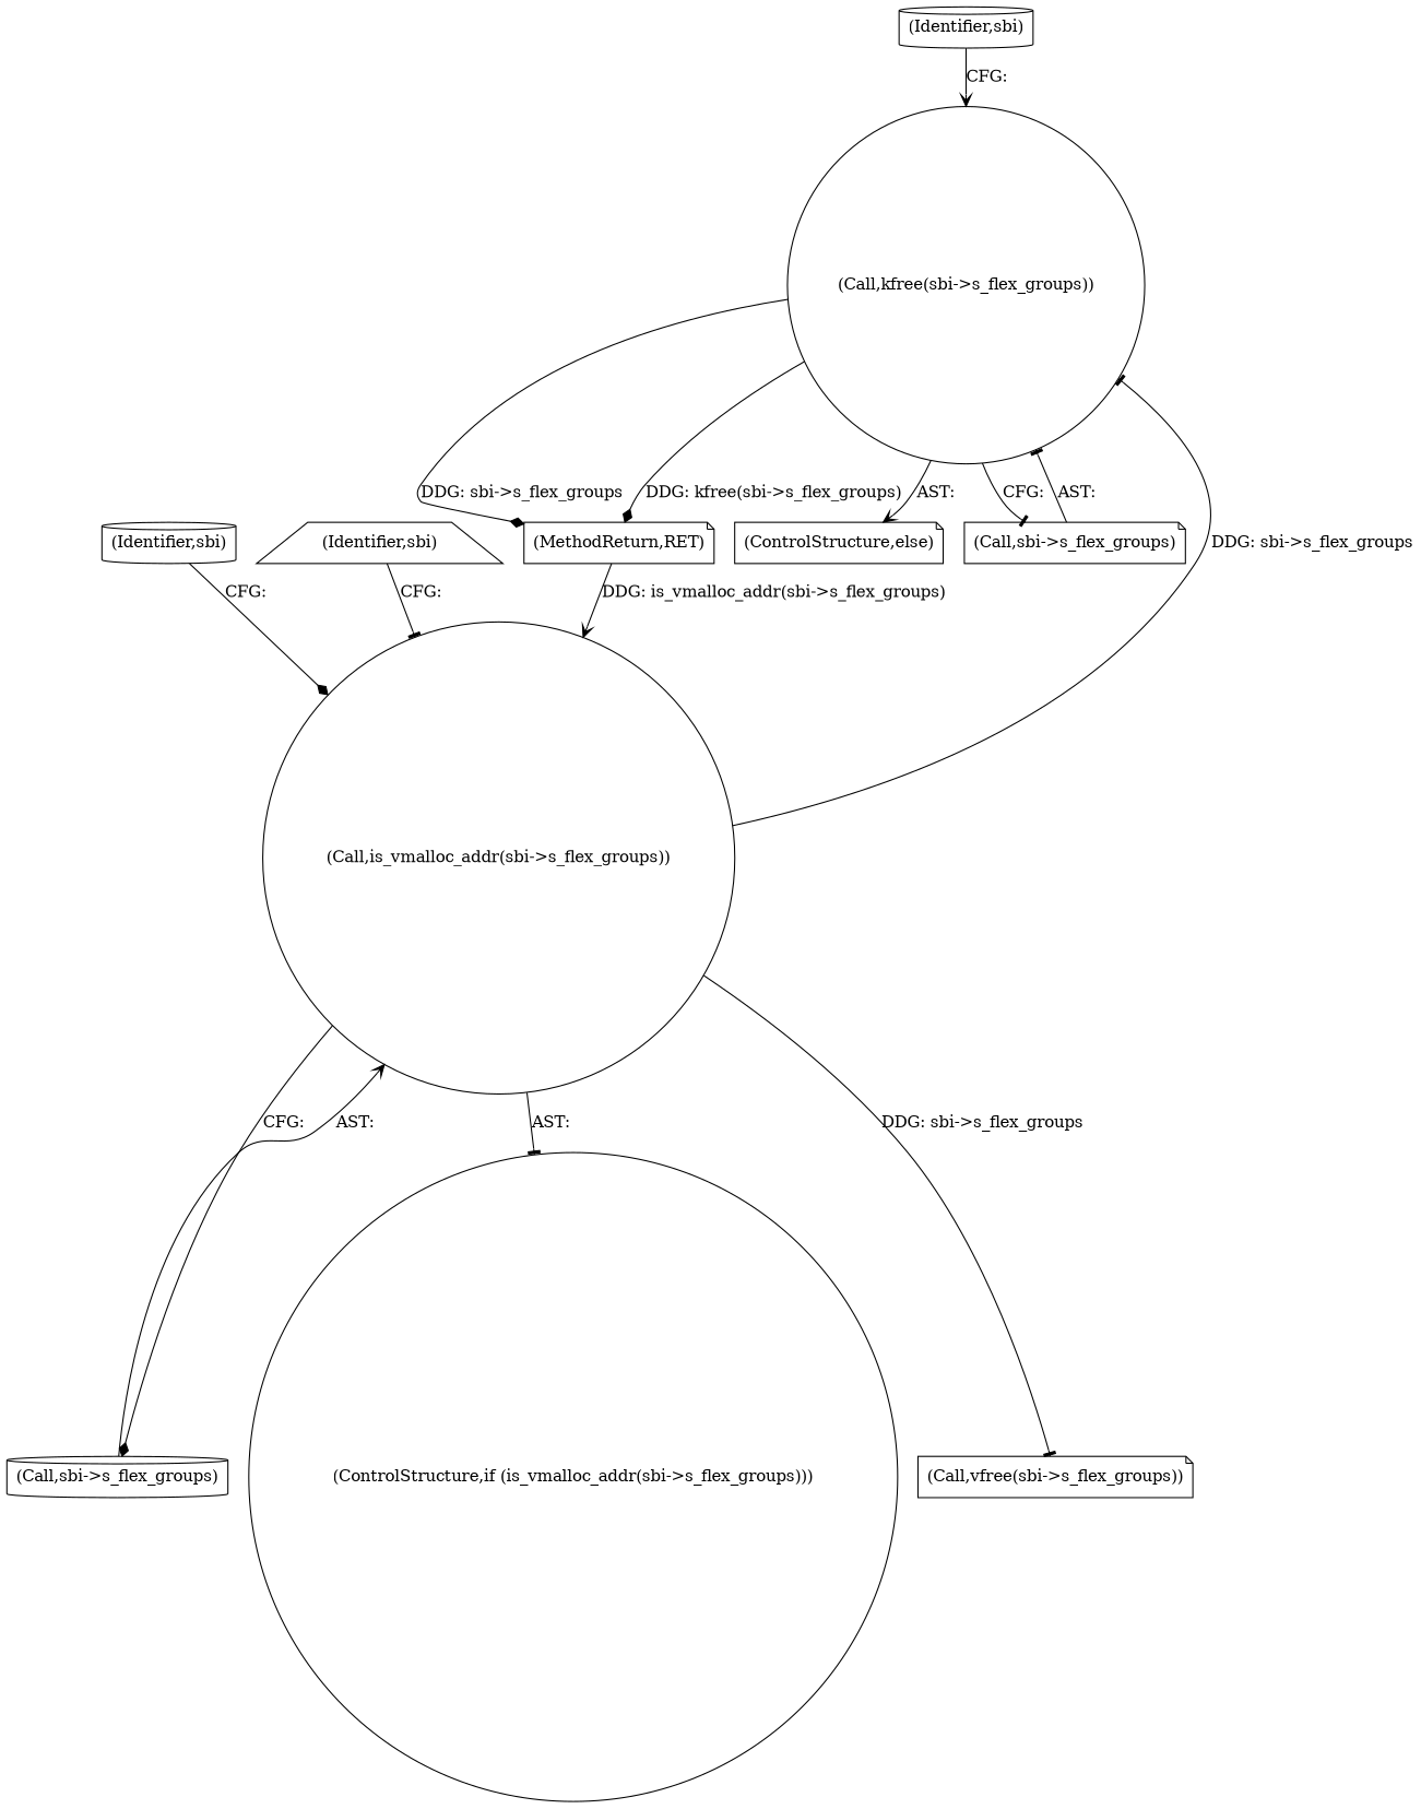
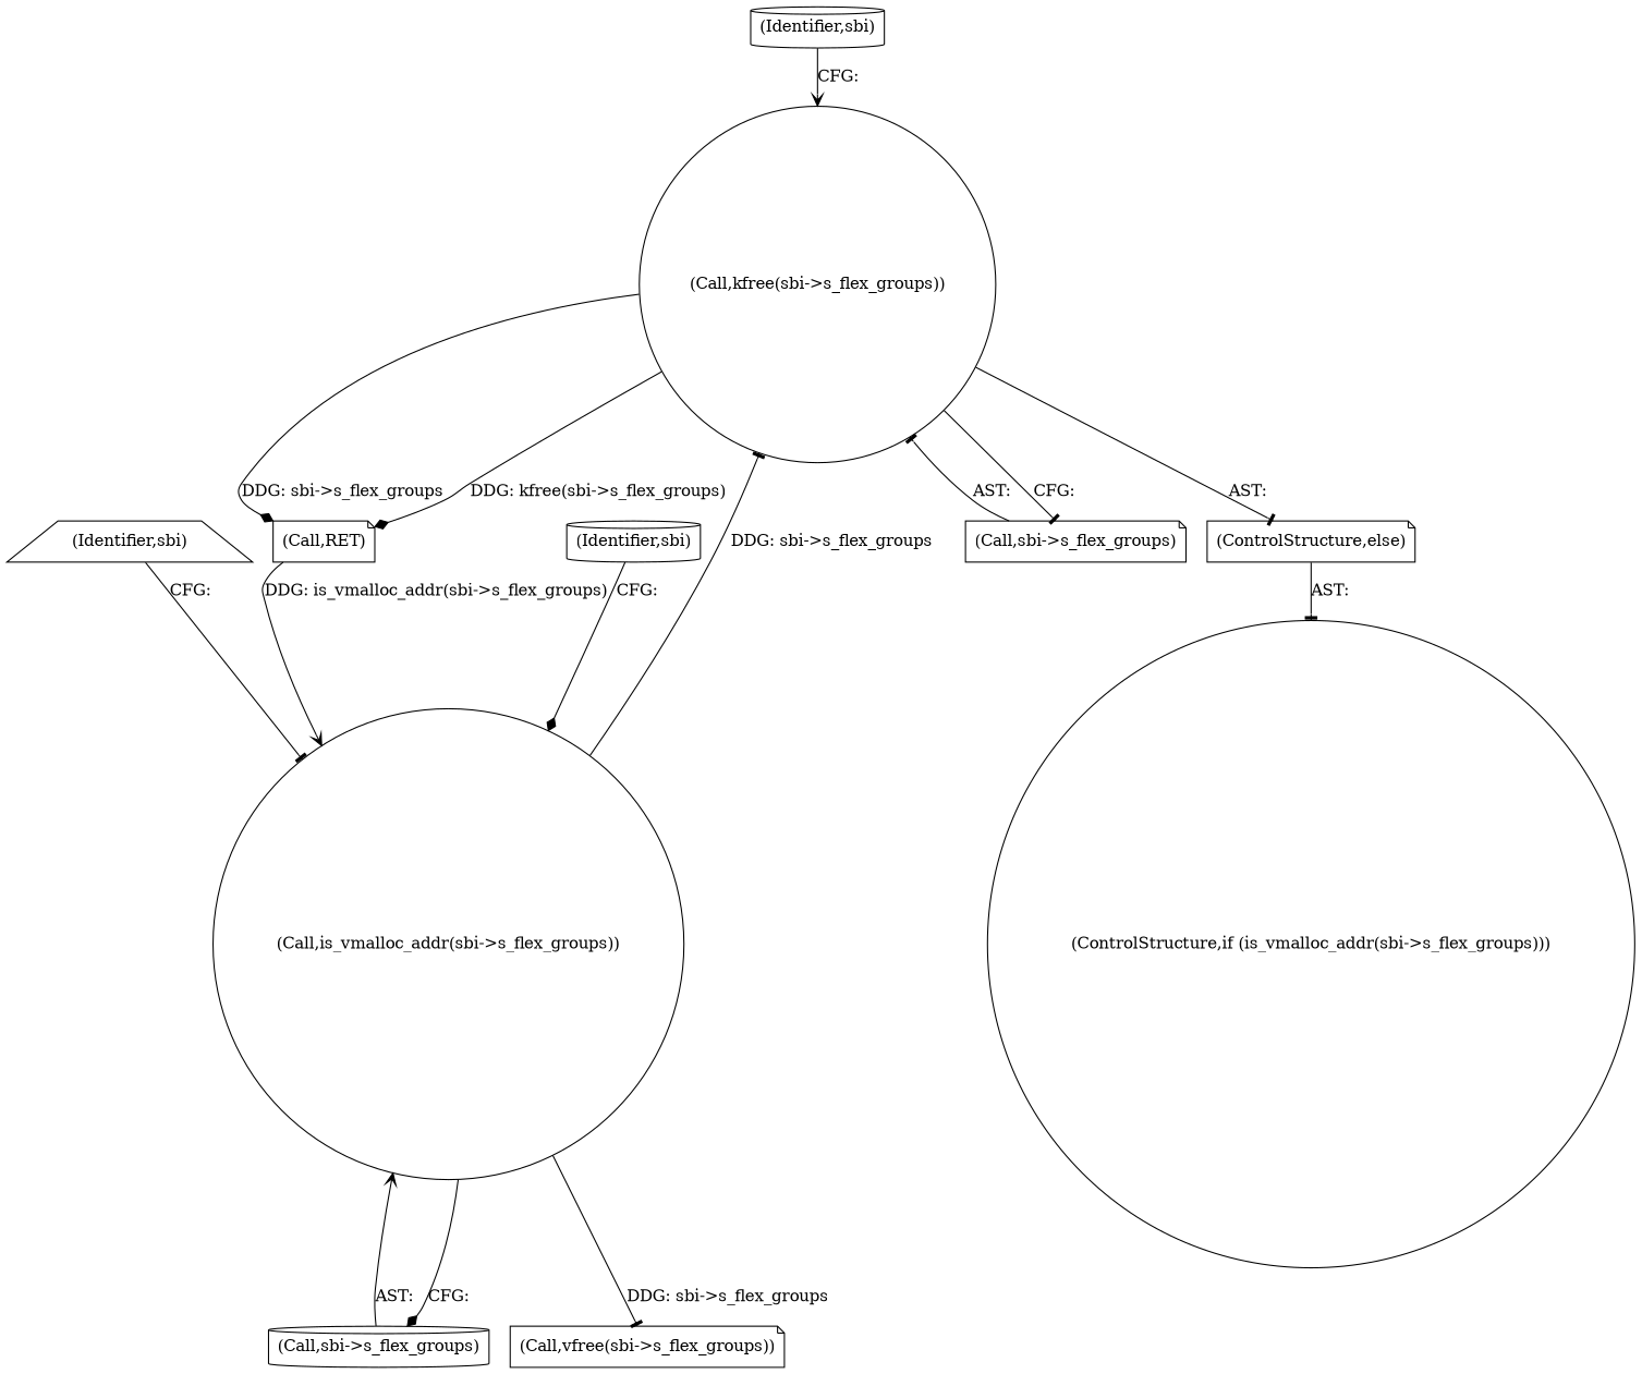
  digraph {
    node [shape=note]
    edge [arrowhead=tee]
    n1 [label="(Call,kfree(sbi->s_flex_groups))" shape=circle]
-   n2 [label="(MethodReturn,RET)"]
+   n2 [label="(Call,RET)"]
    n3 [label="(ControlStructure,else)"]
    n4 [label="(Call,sbi->s_flex_groups)"]
    n5 [label="(Call,is_vmalloc_addr(sbi->s_flex_groups))" shape=circle]
    n6 [label="(Call,sbi->s_flex_groups)" shape=cylinder]
    n7 [label="(ControlStructure,if (is_vmalloc_addr(sbi->s_flex_groups)))" shape=circle]
    n8 [label="(Call,vfree(sbi->s_flex_groups))"]
    n9 [label="(Identifier,sbi)" shape=cylinder]
    n10 [label="(Identifier,sbi)" shape=cylinder]
    n11 [label="(Identifier,sbi)" shape=trapezium]
    n1 -> n2 [arrowhead=diamond label="DDG: sbi->s_flex_groups"]
    n1 -> n2 [arrowhead=diamond label="DDG: kfree(sbi->s_flex_groups)"]
-   n1 -> n3 [arrowhead=vee label="AST: "]
+   n1 -> n3 [label="AST: "]
    n1 -> n4 [label="CFG: "]
    n2 -> n5 [arrowhead=vee label="DDG: is_vmalloc_addr(sbi->s_flex_groups)"]
    n4 -> n1 [label="AST: "]
    n5 -> n1 [label="DDG: sbi->s_flex_groups"]
    n5 -> n6 [arrowhead=diamond label="CFG: "]
-   n5 -> n7 [label="AST: "]
+   n3 -> n7 [label="AST: "]
    n5 -> n8 [label="DDG: sbi->s_flex_groups"]
    n6 -> n5 [arrowhead=vee label="AST: "]
    n9 -> n5 [arrowhead=diamond label="CFG: "]
    n10 -> n1 [arrowhead=vee label="CFG: "]
    n11 -> n5 [label="CFG: "]
  }
